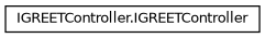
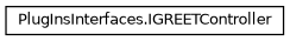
  digraph {
    rankdir=TB
-   n1 [color=black fillcolor=white fontname=Helvetica fontsize=10 height=0.2 label="IGREETController.IGREETController" shape=record style=filled width=0.4]
+   n1 [color=black fillcolor=white fontname=Helvetica fontsize=10 height=0.2 label="PlugInsInterfaces.IGREETController" shape=record style=filled width=0.4]
  }
